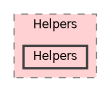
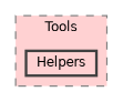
  digraph {
    compound=true
    n1 [color=grey25 fillcolor="#ffd1d2" fontname=Helvetica fontsize=10 height=0.2 label=Helpers shape=box style="filled,bold" width=0.4]
    subgraph cluster_1 {
      bgcolor="#ffd1d2"
      fontname=Helvetica
      fontsize=10
-     label=Helpers
+     label=Tools
      pencolor=grey50
      style="filled,dashed"
      n1
    }
  }
